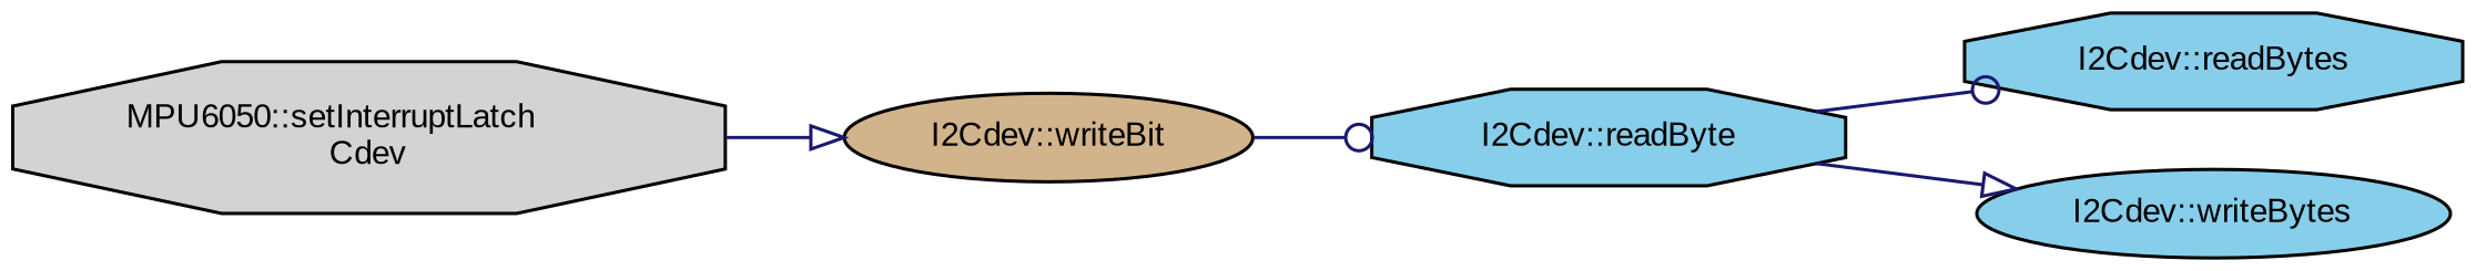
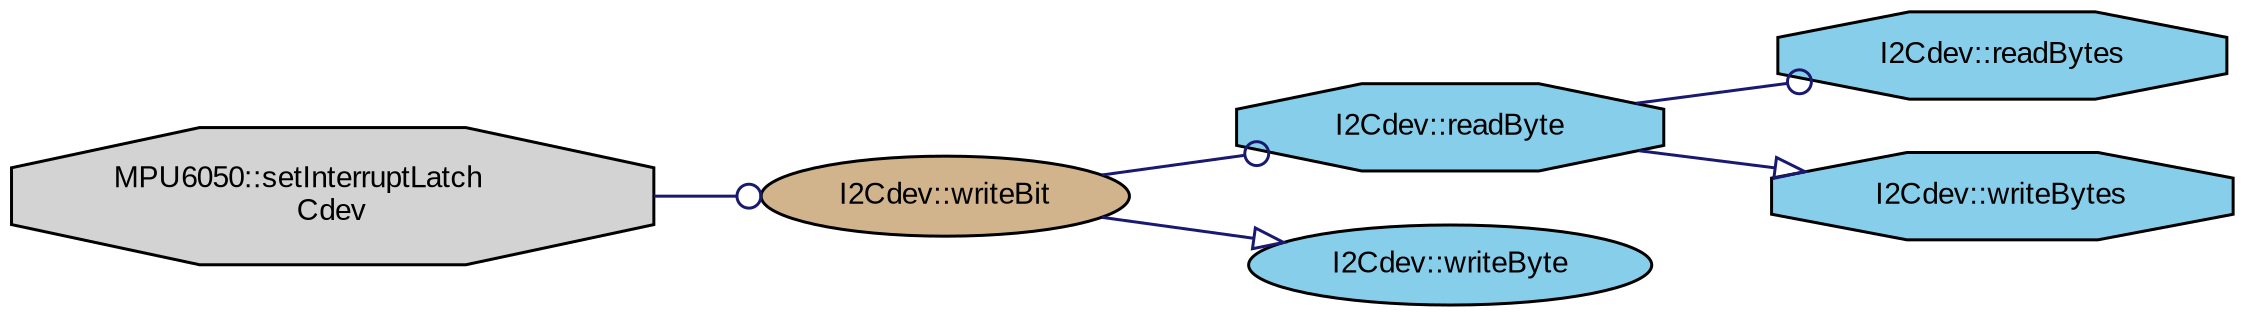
  digraph {
    fontname="Liberation Sans"
    rankdir=LR
    node [color=black fillcolor=skyblue fontname="Liberation Sans" fontsize=10 shape=octagon style=filled]
    edge [arrowhead=odot color=midnightblue fontname="Liberation Sans" fontsize=10 labelfontname=Helvetica labelfontsize=10 style=solid]
    n1 [fillcolor=lightgrey fontcolor=black height=0.2 label="MPU6050::setInterruptLatch\lCdev" width=0.4]
    n2 [fillcolor=tan height=0.2 label="I2Cdev::writeBit" shape=ellipse width=0.4]
    n3 [height=0.2 label="I2Cdev::readByte" width=0.4]
+   n4 [height=0.2 label="I2Cdev::writeByte" shape=ellipse width=0.4]
    n5 [height=0.2 label="I2Cdev::readBytes" width=0.4]
-   n6 [height=0.2 label="I2Cdev::writeBytes" shape=ellipse width=0.4]
-   n1 -> n2 [arrowhead=onormal]
+   n6 [height=0.2 label="I2Cdev::writeBytes" width=0.4]
+   n1 -> n2
    n2 -> n3
+   n2 -> n4 [arrowhead=onormal]
    n3 -> n5
    n3 -> n6 [arrowhead=onormal]
  }
